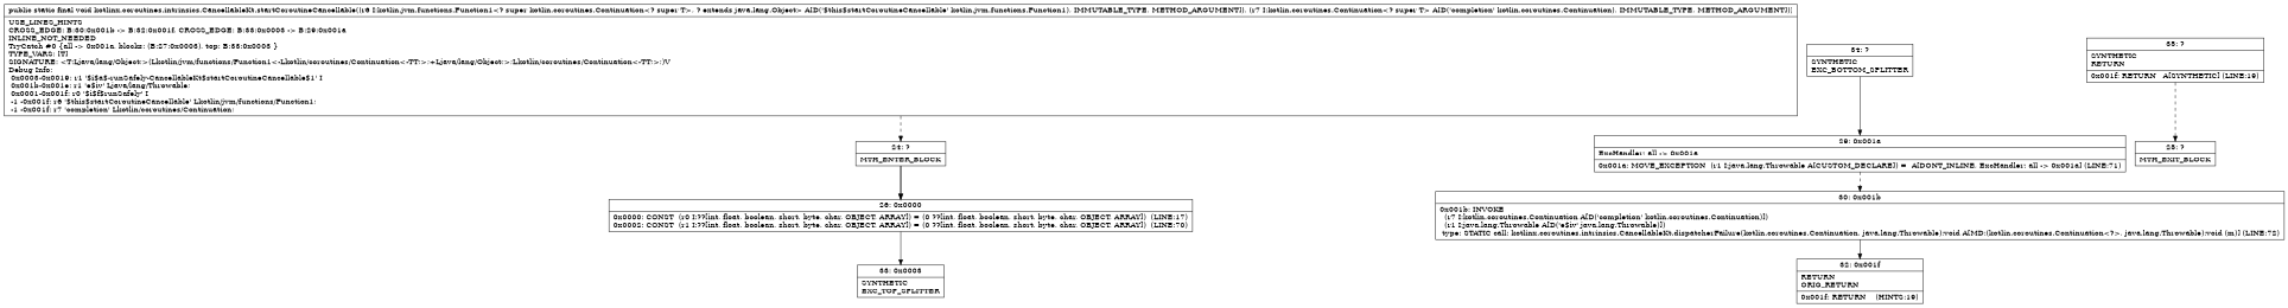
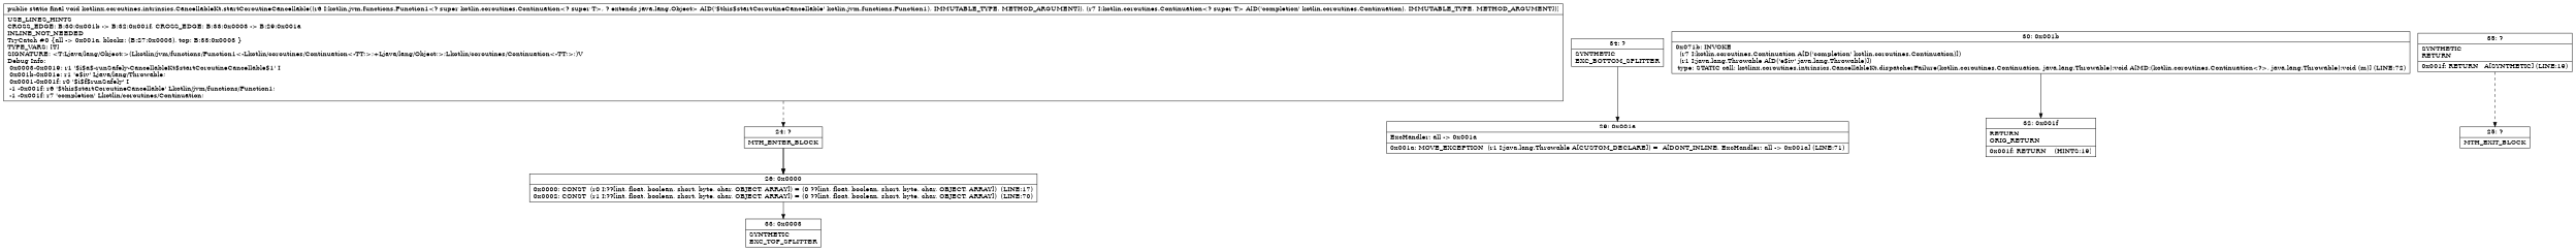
  digraph {
    node [shape=record]
    edge [style=solid]
    n1 [label="{24\:\ ?|MTH_ENTER_BLOCK\l}"]
    n2 [label="{26\:\ 0x0000|0x0000: CONST  (r0 I:??[int, float, boolean, short, byte, char, OBJECT, ARRAY]) = (0 ??[int, float, boolean, short, byte, char, OBJECT, ARRAY])  (LINE:17)\l0x0002: CONST  (r1 I:??[int, float, boolean, short, byte, char, OBJECT, ARRAY]) = (0 ??[int, float, boolean, short, byte, char, OBJECT, ARRAY])  (LINE:70)\l}"]
    n3 [label="{33\:\ 0x0003|SYNTHETIC\lEXC_TOP_SPLITTER\l}"]
    n4 [label="{29\:\ 0x001a|ExcHandler: all \-\> 0x001a\l|0x001a: MOVE_EXCEPTION  (r1 I:java.lang.Throwable A[CUSTOM_DECLARE]) =  A[DONT_INLINE, ExcHandler: all \-\> 0x001a] (LINE:71)\l}"]
-   n5 [label="{30\:\ 0x001b|0x001b: INVOKE  \l  (r7 I:kotlin.coroutines.Continuation A[D('completion' kotlin.coroutines.Continuation)])\l  (r1 I:java.lang.Throwable A[D('e$iv' java.lang.Throwable)])\l type: STATIC call: kotlinx.coroutines.intrinsics.CancellableKt.dispatcherFailure(kotlin.coroutines.Continuation, java.lang.Throwable):void A[MD:(kotlin.coroutines.Continuation\<?\>, java.lang.Throwable):void (m)] (LINE:72)\l}"]
+   n5 [label="{30\:\ 0x001b|0x071b: INVOKE  \l  (r7 I:kotlin.coroutines.Continuation A[D('completion' kotlin.coroutines.Continuation)])\l  (r1 I:java.lang.Throwable A[D('e$iv' java.lang.Throwable)])\l type: STATIC call: kotlinx.coroutines.intrinsics.CancellableKt.dispatcherFailure(kotlin.coroutines.Continuation, java.lang.Throwable):void A[MD:(kotlin.coroutines.Continuation\<?\>, java.lang.Throwable):void (m)] (LINE:72)\l}"]
    n6 [label="{34\:\ ?|SYNTHETIC\lEXC_BOTTOM_SPLITTER\l}"]
    n7 [label="{35\:\ ?|SYNTHETIC\lRETURN\l|0x001f: RETURN   A[SYNTHETIC] (LINE:19)\l}"]
    n8 [label="{25\:\ ?|MTH_EXIT_BLOCK\l}"]
    n9 [label="{32\:\ 0x001f|RETURN\lORIG_RETURN\l|0x001f: RETURN    (HINTS:19)\l}"]
    n10 [label="{public static final void kotlinx.coroutines.intrinsics.CancellableKt.startCoroutineCancellable((r6 I:kotlin.jvm.functions.Function1\<? super kotlin.coroutines.Continuation\<? super T\>, ? extends java.lang.Object\> A[D('$this$startCoroutineCancellable' kotlin.jvm.functions.Function1), IMMUTABLE_TYPE, METHOD_ARGUMENT]), (r7 I:kotlin.coroutines.Continuation\<? super T\> A[D('completion' kotlin.coroutines.Continuation), IMMUTABLE_TYPE, METHOD_ARGUMENT]))  | USE_LINES_HINTS\lCROSS_EDGE: B:30:0x001b \-\> B:32:0x001f, CROSS_EDGE: B:33:0x0003 \-\> B:29:0x001a\lINLINE_NOT_NEEDED\lTryCatch #0 \{all \-\> 0x001a, blocks: (B:27:0x0003), top: B:33:0x0003 \}\lTYPE_VARS: [T]\lSIGNATURE: \<T:Ljava\/lang\/Object;\>(Lkotlin\/jvm\/functions\/Function1\<\-Lkotlin\/coroutines\/Continuation\<\-TT;\>;+Ljava\/lang\/Object;\>;Lkotlin\/coroutines\/Continuation\<\-TT;\>;)V\lDebug Info:\l  0x0003\-0x0019: r1 '$i$a$\-runSafely\-CancellableKt$startCoroutineCancellable$1' I\l  0x001b\-0x001e: r1 'e$iv' Ljava\/lang\/Throwable;\l  0x0001\-0x001f: r0 '$i$f$runSafely' I\l  \-1 \-0x001f: r6 '$this$startCoroutineCancellable' Lkotlin\/jvm\/functions\/Function1;\l  \-1 \-0x001f: r7 'completion' Lkotlin\/coroutines\/Continuation;\l}"]
    n1 -> n2 [style=bold]
    n2 -> n3
-   n4 -> n5 [style=dashed]
    n5 -> n9
    n6 -> n4
    n7 -> n8 [style=dashed]
    n10 -> n1 [style=dashed]
  }
